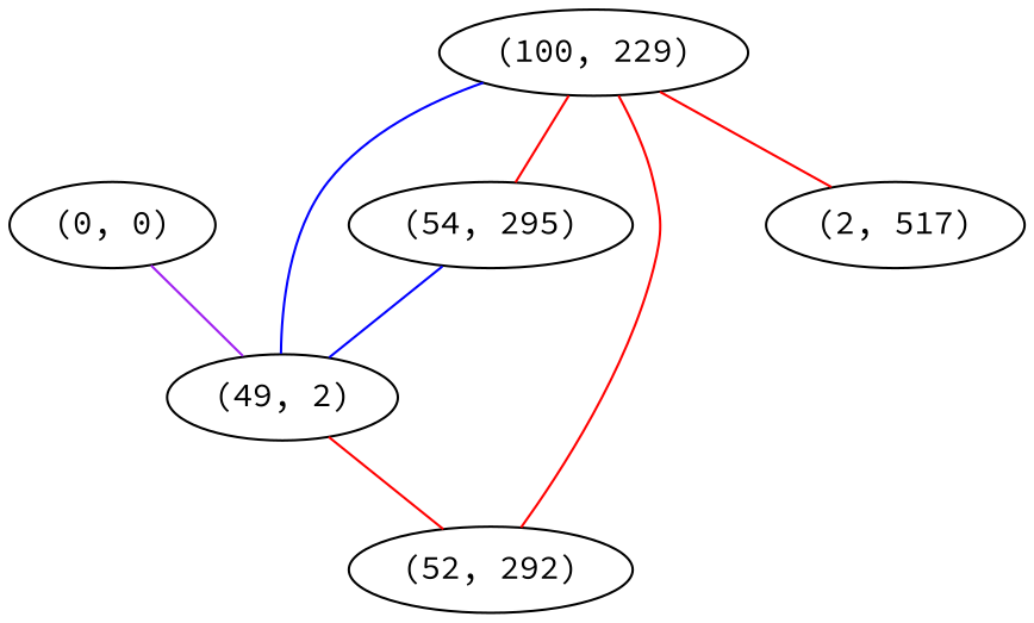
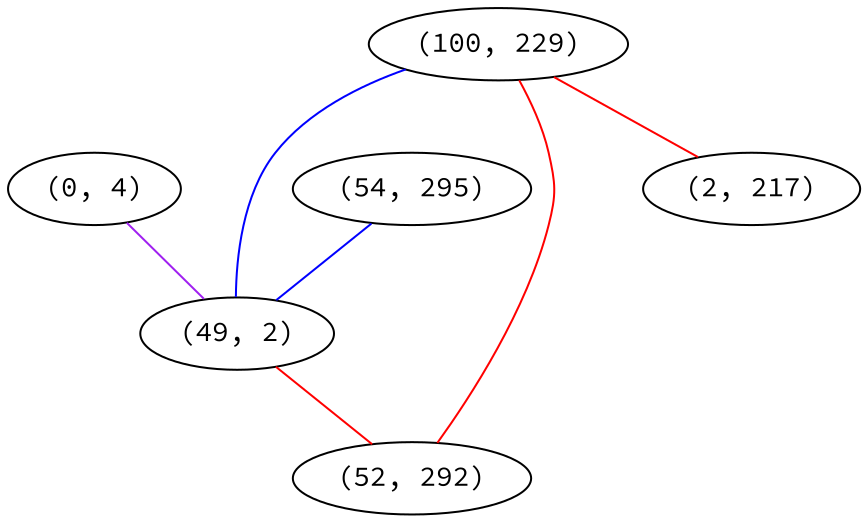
  graph {
    fontname="Source Code Pro"
    node [fontname="Source Code Pro"]
    edge [color=red fontname="Source Code Pro" weight=1]
-   "(0, 0)"
+   "(0, 0)" [label="(0, 4)"]
    "(49, 2)"
    "(52, 292)"
    "(100, 229)"
    "(54, 295)"
-   "(2, 217)" [label="(2, 517)"]
+   "(2, 217)"
    "(0, 0)" -- "(49, 2)" [color=purple weight=4]
    "(49, 2)" -- "(52, 292)"
    "(100, 229)" -- "(49, 2)" [color=blue weight=3]
    "(100, 229)" -- "(52, 292)"
-   "(100, 229)" -- "(54, 295)"
    "(100, 229)" -- "(2, 217)" [weight=3]
    "(54, 295)" -- "(49, 2)" [color=blue weight=3]
  }
